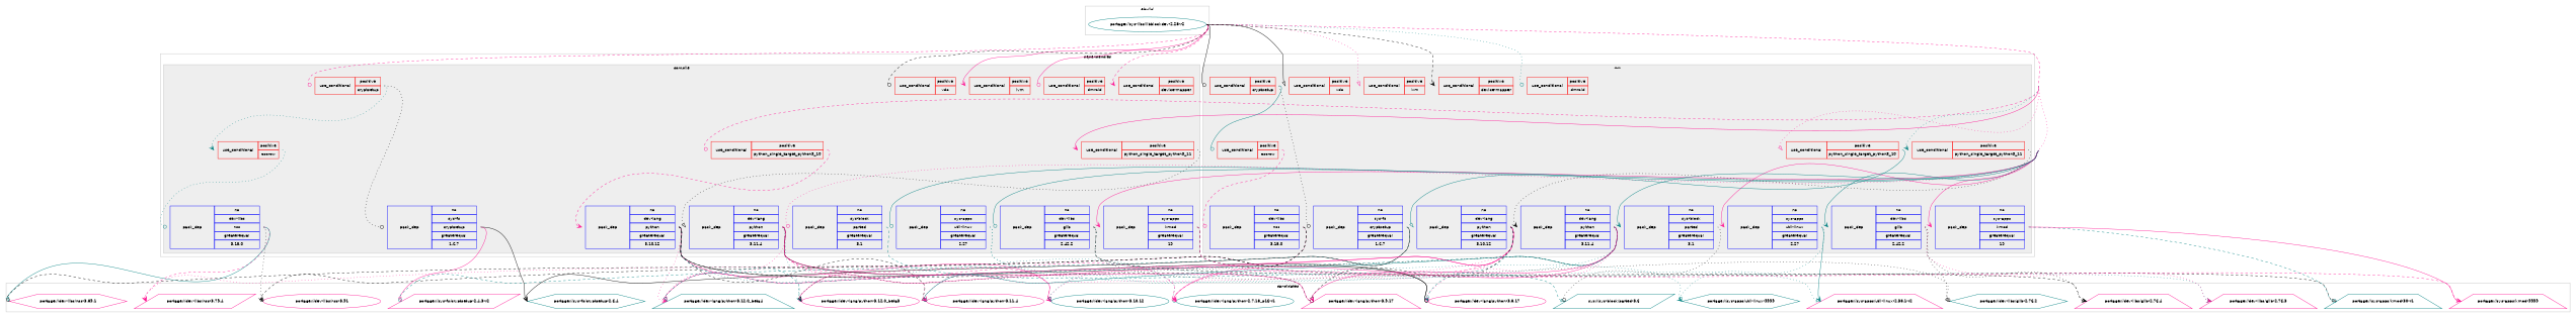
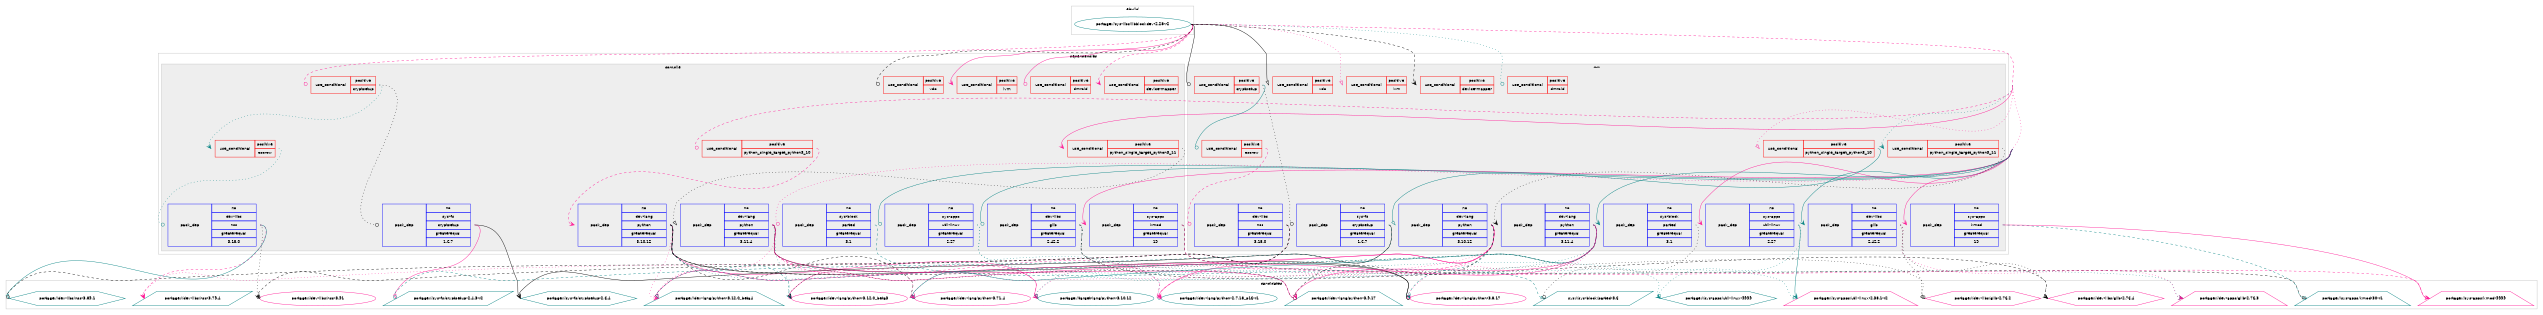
  digraph {
    compound=true
    concentrate=true
    fontname=Helvetica
    fontsize=10
    newrank=true
    rankdir=TB
    ranksep=1.5
    node [color=blue fontname=Helvetica fontsize=10 shape=none]
    edge [arrowhead=vee color=deeppink headport=w style=dotted tailport=e weight=100]
    n1 [color=teal label="portage://sys-libs/libblockdev-2.28-r2" shape=ellipse width=4]
    n2 [label=<<TABLE BORDER="0" CELLBORDER="1" CELLSPACING="0" CELLPADDING="4" WIDTH="220"><TR><TD ROWSPAN="6" CELLPADDING="30">pack_dep</TD></TR><TR><TD WIDTH="110">no</TD></TR><TR><TD>dev-libs</TD></TR><TR><TD>nss</TD></TR><TR><TD>greaterequal</TD></TR><TR><TD>3.18.0</TD></TR></TABLE>>]
    n3 [color=red label=<<TABLE BORDER="0" CELLBORDER="1" CELLSPACING="0" CELLPADDING="4"><TR><TD ROWSPAN="3" CELLPADDING="10">use_conditional</TD></TR><TR><TD>positive</TD></TR><TR><TD>escrow</TD></TR></TABLE>>]
    n4 [label=<<TABLE BORDER="0" CELLBORDER="1" CELLSPACING="0" CELLPADDING="4" WIDTH="220"><TR><TD ROWSPAN="6" CELLPADDING="30">pack_dep</TD></TR><TR><TD WIDTH="110">no</TD></TR><TR><TD>sys-fs</TD></TR><TR><TD>cryptsetup</TD></TR><TR><TD>greaterequal</TD></TR><TR><TD>1.6.7</TD></TR></TABLE>>]
    n5 [color=red label=<<TABLE BORDER="0" CELLBORDER="1" CELLSPACING="0" CELLPADDING="4"><TR><TD ROWSPAN="3" CELLPADDING="10">use_conditional</TD></TR><TR><TD>positive</TD></TR><TR><TD>cryptsetup</TD></TR></TABLE>>]
    n6 [color=red label=<<TABLE BORDER="0" CELLBORDER="1" CELLSPACING="0" CELLPADDING="4"><TR><TD ROWSPAN="3" CELLPADDING="10">use_conditional</TD></TR><TR><TD>positive</TD></TR><TR><TD>device-mapper</TD></TR></TABLE>>]
    n7 [color=red label=<<TABLE BORDER="0" CELLBORDER="1" CELLSPACING="0" CELLPADDING="4"><TR><TD ROWSPAN="3" CELLPADDING="10">use_conditional</TD></TR><TR><TD>positive</TD></TR><TR><TD>dmraid</TD></TR></TABLE>>]
    n8 [color=red label=<<TABLE BORDER="0" CELLBORDER="1" CELLSPACING="0" CELLPADDING="4"><TR><TD ROWSPAN="3" CELLPADDING="10">use_conditional</TD></TR><TR><TD>positive</TD></TR><TR><TD>lvm</TD></TR></TABLE>>]
    n9 [label=<<TABLE BORDER="0" CELLBORDER="1" CELLSPACING="0" CELLPADDING="4" WIDTH="220"><TR><TD ROWSPAN="6" CELLPADDING="30">pack_dep</TD></TR><TR><TD WIDTH="110">no</TD></TR><TR><TD>dev-lang</TD></TR><TR><TD>python</TD></TR><TR><TD>greaterequal</TD></TR><TR><TD>3.10.12</TD></TR></TABLE>>]
    n10 [color=red label=<<TABLE BORDER="0" CELLBORDER="1" CELLSPACING="0" CELLPADDING="4"><TR><TD ROWSPAN="3" CELLPADDING="10">use_conditional</TD></TR><TR><TD>positive</TD></TR><TR><TD>python_single_target_python3_10</TD></TR></TABLE>>]
    n11 [label=<<TABLE BORDER="0" CELLBORDER="1" CELLSPACING="0" CELLPADDING="4" WIDTH="220"><TR><TD ROWSPAN="6" CELLPADDING="30">pack_dep</TD></TR><TR><TD WIDTH="110">no</TD></TR><TR><TD>dev-lang</TD></TR><TR><TD>python</TD></TR><TR><TD>greaterequal</TD></TR><TR><TD>3.11.4</TD></TR></TABLE>>]
    n12 [color=red label=<<TABLE BORDER="0" CELLBORDER="1" CELLSPACING="0" CELLPADDING="4"><TR><TD ROWSPAN="3" CELLPADDING="10">use_conditional</TD></TR><TR><TD>positive</TD></TR><TR><TD>python_single_target_python3_11</TD></TR></TABLE>>]
    n13 [color=red label=<<TABLE BORDER="0" CELLBORDER="1" CELLSPACING="0" CELLPADDING="4"><TR><TD ROWSPAN="3" CELLPADDING="10">use_conditional</TD></TR><TR><TD>positive</TD></TR><TR><TD>vdo</TD></TR></TABLE>>]
    n14 [label=<<TABLE BORDER="0" CELLBORDER="1" CELLSPACING="0" CELLPADDING="4" WIDTH="220"><TR><TD ROWSPAN="6" CELLPADDING="30">pack_dep</TD></TR><TR><TD WIDTH="110">no</TD></TR><TR><TD>dev-libs</TD></TR><TR><TD>glib</TD></TR><TR><TD>greaterequal</TD></TR><TR><TD>2.42.2</TD></TR></TABLE>>]
    n15 [label=<<TABLE BORDER="0" CELLBORDER="1" CELLSPACING="0" CELLPADDING="4" WIDTH="220"><TR><TD ROWSPAN="6" CELLPADDING="30">pack_dep</TD></TR><TR><TD WIDTH="110">no</TD></TR><TR><TD>sys-apps</TD></TR><TR><TD>kmod</TD></TR><TR><TD>greaterequal</TD></TR><TR><TD>19</TD></TR></TABLE>>]
    n16 [label=<<TABLE BORDER="0" CELLBORDER="1" CELLSPACING="0" CELLPADDING="4" WIDTH="220"><TR><TD ROWSPAN="6" CELLPADDING="30">pack_dep</TD></TR><TR><TD WIDTH="110">no</TD></TR><TR><TD>sys-apps</TD></TR><TR><TD>util-linux</TD></TR><TR><TD>greaterequal</TD></TR><TR><TD>2.27</TD></TR></TABLE>>]
    n17 [label=<<TABLE BORDER="0" CELLBORDER="1" CELLSPACING="0" CELLPADDING="4" WIDTH="220"><TR><TD ROWSPAN="6" CELLPADDING="30">pack_dep</TD></TR><TR><TD WIDTH="110">no</TD></TR><TR><TD>sys-block</TD></TR><TR><TD>parted</TD></TR><TR><TD>greaterequal</TD></TR><TR><TD>3.1</TD></TR></TABLE>>]
    n18 [label=<<TABLE BORDER="0" CELLBORDER="1" CELLSPACING="0" CELLPADDING="4" WIDTH="220"><TR><TD ROWSPAN="6" CELLPADDING="30">pack_dep</TD></TR><TR><TD WIDTH="110">no</TD></TR><TR><TD>dev-libs</TD></TR><TR><TD>nss</TD></TR><TR><TD>greaterequal</TD></TR><TR><TD>3.18.0</TD></TR></TABLE>>]
    n19 [color=red label=<<TABLE BORDER="0" CELLBORDER="1" CELLSPACING="0" CELLPADDING="4"><TR><TD ROWSPAN="3" CELLPADDING="10">use_conditional</TD></TR><TR><TD>positive</TD></TR><TR><TD>escrow</TD></TR></TABLE>>]
    n20 [label=<<TABLE BORDER="0" CELLBORDER="1" CELLSPACING="0" CELLPADDING="4" WIDTH="220"><TR><TD ROWSPAN="6" CELLPADDING="30">pack_dep</TD></TR><TR><TD WIDTH="110">no</TD></TR><TR><TD>sys-fs</TD></TR><TR><TD>cryptsetup</TD></TR><TR><TD>greaterequal</TD></TR><TR><TD>1.6.7</TD></TR></TABLE>>]
    n21 [color=red label=<<TABLE BORDER="0" CELLBORDER="1" CELLSPACING="0" CELLPADDING="4"><TR><TD ROWSPAN="3" CELLPADDING="10">use_conditional</TD></TR><TR><TD>positive</TD></TR><TR><TD>cryptsetup</TD></TR></TABLE>>]
    n22 [color=red label=<<TABLE BORDER="0" CELLBORDER="1" CELLSPACING="0" CELLPADDING="4"><TR><TD ROWSPAN="3" CELLPADDING="10">use_conditional</TD></TR><TR><TD>positive</TD></TR><TR><TD>dmraid</TD></TR></TABLE>>]
    n23 [color=red label=<<TABLE BORDER="0" CELLBORDER="1" CELLSPACING="0" CELLPADDING="4"><TR><TD ROWSPAN="3" CELLPADDING="10">use_conditional</TD></TR><TR><TD>positive</TD></TR><TR><TD>device-mapper</TD></TR></TABLE>>]
    n24 [color=red label=<<TABLE BORDER="0" CELLBORDER="1" CELLSPACING="0" CELLPADDING="4"><TR><TD ROWSPAN="3" CELLPADDING="10">use_conditional</TD></TR><TR><TD>positive</TD></TR><TR><TD>lvm</TD></TR></TABLE>>]
    n25 [label=<<TABLE BORDER="0" CELLBORDER="1" CELLSPACING="0" CELLPADDING="4" WIDTH="220"><TR><TD ROWSPAN="6" CELLPADDING="30">pack_dep</TD></TR><TR><TD WIDTH="110">no</TD></TR><TR><TD>dev-lang</TD></TR><TR><TD>python</TD></TR><TR><TD>greaterequal</TD></TR><TR><TD>3.10.12</TD></TR></TABLE>>]
    n26 [color=red label=<<TABLE BORDER="0" CELLBORDER="1" CELLSPACING="0" CELLPADDING="4"><TR><TD ROWSPAN="3" CELLPADDING="10">use_conditional</TD></TR><TR><TD>positive</TD></TR><TR><TD>python_single_target_python3_10</TD></TR></TABLE>>]
    n27 [label=<<TABLE BORDER="0" CELLBORDER="1" CELLSPACING="0" CELLPADDING="4" WIDTH="220"><TR><TD ROWSPAN="6" CELLPADDING="30">pack_dep</TD></TR><TR><TD WIDTH="110">no</TD></TR><TR><TD>dev-lang</TD></TR><TR><TD>python</TD></TR><TR><TD>greaterequal</TD></TR><TR><TD>3.11.4</TD></TR></TABLE>>]
    n28 [color=red label=<<TABLE BORDER="0" CELLBORDER="1" CELLSPACING="0" CELLPADDING="4"><TR><TD ROWSPAN="3" CELLPADDING="10">use_conditional</TD></TR><TR><TD>positive</TD></TR><TR><TD>python_single_target_python3_11</TD></TR></TABLE>>]
    n29 [color=red label=<<TABLE BORDER="0" CELLBORDER="1" CELLSPACING="0" CELLPADDING="4"><TR><TD ROWSPAN="3" CELLPADDING="10">use_conditional</TD></TR><TR><TD>positive</TD></TR><TR><TD>vdo</TD></TR></TABLE>>]
    n30 [label=<<TABLE BORDER="0" CELLBORDER="1" CELLSPACING="0" CELLPADDING="4" WIDTH="220"><TR><TD ROWSPAN="6" CELLPADDING="30">pack_dep</TD></TR><TR><TD WIDTH="110">no</TD></TR><TR><TD>dev-libs</TD></TR><TR><TD>glib</TD></TR><TR><TD>greaterequal</TD></TR><TR><TD>2.42.2</TD></TR></TABLE>>]
    n31 [label=<<TABLE BORDER="0" CELLBORDER="1" CELLSPACING="0" CELLPADDING="4" WIDTH="220"><TR><TD ROWSPAN="6" CELLPADDING="30">pack_dep</TD></TR><TR><TD WIDTH="110">no</TD></TR><TR><TD>sys-apps</TD></TR><TR><TD>kmod</TD></TR><TR><TD>greaterequal</TD></TR><TR><TD>19</TD></TR></TABLE>>]
    n32 [label=<<TABLE BORDER="0" CELLBORDER="1" CELLSPACING="0" CELLPADDING="4" WIDTH="220"><TR><TD ROWSPAN="6" CELLPADDING="30">pack_dep</TD></TR><TR><TD WIDTH="110">no</TD></TR><TR><TD>sys-apps</TD></TR><TR><TD>util-linux</TD></TR><TR><TD>greaterequal</TD></TR><TR><TD>2.27</TD></TR></TABLE>>]
    n33 [label=<<TABLE BORDER="0" CELLBORDER="1" CELLSPACING="0" CELLPADDING="4" WIDTH="220"><TR><TD ROWSPAN="6" CELLPADDING="30">pack_dep</TD></TR><TR><TD WIDTH="110">no</TD></TR><TR><TD>sys-block</TD></TR><TR><TD>parted</TD></TR><TR><TD>greaterequal</TD></TR><TR><TD>3.1</TD></TR></TABLE>>]
-   n34 [color=deeppink label="portage://dev-libs/nss-3.79.4" shape=parallelogram width=4]
-   n35 [color=deeppink label="portage://dev-libs/nss-3.89.1" shape=hexagon width=4]
+   n34 [color=teal label="portage://dev-libs/nss-3.79.4" shape=parallelogram width=4]
+   n35 [color=teal label="portage://dev-libs/nss-3.89.1" shape=hexagon width=4]
    n36 [color=deeppink label="portage://dev-libs/nss-3.91" shape=ellipse width=4]
-   n37 [color=deeppink label="portage://sys-fs/cryptsetup-2.4.3-r2" shape=parallelogram width=4]
+   n37 [color=teal label="portage://sys-fs/cryptsetup-2.4.3-r2" shape=parallelogram width=4]
    n38 [color=teal label="portage://sys-fs/cryptsetup-2.6.4" shape=hexagon width=4]
    n39 [color=teal label="portage://dev-lang/python-2.7.18_p16-r1" shape=ellipse width=4]
-   n40 [color=teal label="portage://dev-lang/python-3.10.12" shape=ellipse width=4]
-   n41 [color=deeppink label="portage://dev-lang/python-3.11.4" shape=ellipse width=4]
+   n40 [color=teal label="portage://target-lang/python-3.10.12" shape=ellipse width=4]
+   n41 [color=deeppink label="portage://dev-lang/python-3.71.4" shape=ellipse width=4]
    n42 [color=deeppink label="portage://dev-lang/python-3.12.0_beta3" shape=ellipse width=4]
    n43 [color=teal label="portage://dev-lang/python-3.12.0_beta4" shape=trapezium width=4]
    n44 [color=deeppink label="portage://dev-lang/python-3.8.17" shape=ellipse width=4]
-   n45 [color=deeppink label="portage://dev-lang/python-3.9.17" shape=trapezium width=4]
-   n46 [color=teal label="portage://dev-libs/glib-2.76.2" shape=hexagon width=4]
-   n47 [color=deeppink label="portage://dev-libs/glib-2.76.3" shape=trapezium width=4]
-   n48 [color=deeppink label="portage://dev-libs/glib-2.76.4" shape=trapezium width=4]
+   n45 [color=teal label="portage://dev-lang/python-3.9.17" shape=trapezium width=4]
+   n46 [color=deeppink label="portage://dev-libs/glib-2.76.2" shape=hexagon width=4]
+   n47 [color=deeppink label="portage://dev-apps/glib-2.76.3" shape=trapezium width=4]
+   n48 [color=deeppink label="portage://dev-libs/glib-2.76.4" shape=hexagon width=4]
    n49 [color=teal label="portage://sys-apps/kmod-30-r1" shape=trapezium width=4]
    n50 [color=deeppink label="portage://sys-apps/kmod-9999" shape=trapezium width=4]
    n51 [color=deeppink label="portage://sys-apps/util-linux-2.38.1-r2" shape=trapezium width=4]
    n52 [color=teal label="portage://sys-apps/util-linux-9999" shape=hexagon width=4]
    n53 [color=teal label="sys://sys-block/parted-3.6" shape=parallelogram width=4]
    subgraph cluster_1 {
      color=gray
      label=<<i>ebuild</i>>
      rank=same
      n1
    }
    subgraph cluster_2 {
      color=gray
      label=<<i>dependencies</i>>
      subgraph cluster_3 {
        color=gray
        fillcolor="#eeeeee"
        label=<<i>compile</i>>
        style=filled
        subgraph sub_4 {
          color=gray
          fillcolor="#eeeeee"
          label=<<i>compile</i>>
          style=filled
          n5
          subgraph sub_5 {
            color=gray
            fillcolor="#eeeeee"
            label=<<i>compile</i>>
            style=filled
            n3
            subgraph sub_6 {
              color=gray
              fillcolor="#eeeeee"
              label=<<i>compile</i>>
              style=filled
              n2
            }
          }
          subgraph sub_7 {
            color=gray
            fillcolor="#eeeeee"
            label=<<i>compile</i>>
            style=filled
            n4
          }
        }
        subgraph sub_8 {
          color=gray
          fillcolor="#eeeeee"
          label=<<i>compile</i>>
          style=filled
          n6
        }
        subgraph sub_9 {
          color=gray
          fillcolor="#eeeeee"
          label=<<i>compile</i>>
          style=filled
          n7
        }
        subgraph sub_10 {
          color=gray
          fillcolor="#eeeeee"
          label=<<i>compile</i>>
          style=filled
          n8
        }
        subgraph sub_11 {
          color=gray
          fillcolor="#eeeeee"
          label=<<i>compile</i>>
          style=filled
          n10
          subgraph sub_12 {
            color=gray
            fillcolor="#eeeeee"
            label=<<i>compile</i>>
            style=filled
            n9
          }
        }
        subgraph sub_13 {
          color=gray
          fillcolor="#eeeeee"
          label=<<i>compile</i>>
          style=filled
          n12
          subgraph sub_14 {
            color=gray
            fillcolor="#eeeeee"
            label=<<i>compile</i>>
            style=filled
            n11
          }
        }
        subgraph sub_15 {
          color=gray
          fillcolor="#eeeeee"
          label=<<i>compile</i>>
          style=filled
          n13
        }
        subgraph sub_16 {
          color=gray
          fillcolor="#eeeeee"
          label=<<i>compile</i>>
          style=filled
          n14
        }
        subgraph sub_17 {
          color=gray
          fillcolor="#eeeeee"
          label=<<i>compile</i>>
          style=filled
          n15
        }
        subgraph sub_18 {
          color=gray
          fillcolor="#eeeeee"
          label=<<i>compile</i>>
          style=filled
          n16
        }
        subgraph sub_19 {
          color=gray
          fillcolor="#eeeeee"
          label=<<i>compile</i>>
          style=filled
          n17
        }
      }
      subgraph cluster_20 {
        color=gray
        fillcolor="#eeeeee"
        label=<<i>compile and run</i>>
        style=filled
      }
      subgraph cluster_21 {
        color=gray
        fillcolor="#eeeeee"
        label=<<i>run</i>>
        style=filled
        subgraph sub_22 {
          color=gray
          fillcolor="#eeeeee"
          label=<<i>run</i>>
          style=filled
          n21
          subgraph sub_23 {
            color=gray
            fillcolor="#eeeeee"
            label=<<i>run</i>>
            style=filled
            n19
            subgraph sub_24 {
              color=gray
              fillcolor="#eeeeee"
              label=<<i>run</i>>
              style=filled
              n18
            }
          }
          subgraph sub_25 {
            color=gray
            fillcolor="#eeeeee"
            label=<<i>run</i>>
            style=filled
            n20
          }
        }
        subgraph sub_26 {
          color=gray
          fillcolor="#eeeeee"
          label=<<i>run</i>>
          style=filled
          n22
        }
        subgraph sub_27 {
          color=gray
          fillcolor="#eeeeee"
          label=<<i>run</i>>
          style=filled
          n23
        }
        subgraph sub_28 {
          color=gray
          fillcolor="#eeeeee"
          label=<<i>run</i>>
          style=filled
          n24
        }
        subgraph sub_29 {
          color=gray
          fillcolor="#eeeeee"
          label=<<i>run</i>>
          style=filled
          n26
          subgraph sub_30 {
            color=gray
            fillcolor="#eeeeee"
            label=<<i>run</i>>
            style=filled
            n25
          }
        }
        subgraph sub_31 {
          color=gray
          fillcolor="#eeeeee"
          label=<<i>run</i>>
          style=filled
          n28
          subgraph sub_32 {
            color=gray
            fillcolor="#eeeeee"
            label=<<i>run</i>>
            style=filled
            n27
          }
        }
        subgraph sub_33 {
          color=gray
          fillcolor="#eeeeee"
          label=<<i>run</i>>
          style=filled
          n29
        }
        subgraph sub_34 {
          color=gray
          fillcolor="#eeeeee"
          label=<<i>run</i>>
          style=filled
          n30
        }
        subgraph sub_35 {
          color=gray
          fillcolor="#eeeeee"
          label=<<i>run</i>>
          style=filled
          n31
        }
        subgraph sub_36 {
          color=gray
          fillcolor="#eeeeee"
          label=<<i>run</i>>
          style=filled
          n32
        }
        subgraph sub_37 {
          color=gray
          fillcolor="#eeeeee"
          label=<<i>run</i>>
          style=filled
          n33
        }
      }
    }
    subgraph cluster_38 {
      color=gray
      label=<<i>candidates</i>>
      rank=same
      subgraph sub_39 {
        color=black
        label=<<i>candidates</i>>
        nodesep=1
        rank=same
        n34
        n35
        n36
      }
      subgraph sub_40 {
        color=black
        label=<<i>candidates</i>>
        nodesep=1
        rank=same
        n37
        n38
      }
      subgraph sub_41 {
        color=black
        label=<<i>candidates</i>>
        nodesep=1
        rank=same
        n39
        n40
        n41
        n42
        n43
        n44
        n45
      }
      subgraph sub_42 {
        color=black
        label=<<i>candidates</i>>
        nodesep=1
        rank=same
        n39
        n40
        n41
        n42
        n43
        n44
        n45
      }
      subgraph sub_43 {
        color=black
        label=<<i>candidates</i>>
        nodesep=1
        rank=same
        n46
        n47
        n48
      }
      subgraph sub_44 {
        color=black
        label=<<i>candidates</i>>
        nodesep=1
        rank=same
        n49
        n50
      }
      subgraph sub_45 {
        color=black
        label=<<i>candidates</i>>
        nodesep=1
        rank=same
        n51
        n52
      }
      subgraph sub_46 {
        color=black
        label=<<i>candidates</i>>
        nodesep=1
        rank=same
        n53
      }
      subgraph sub_47 {
        color=black
        label=<<i>candidates</i>>
        nodesep=1
        rank=same
        n34
        n35
        n36
      }
      subgraph sub_48 {
        color=black
        label=<<i>candidates</i>>
        nodesep=1
        rank=same
        n37
        n38
      }
      subgraph sub_49 {
        color=black
        label=<<i>candidates</i>>
        nodesep=1
        rank=same
        n39
        n40
        n41
        n42
        n43
        n44
        n45
      }
      subgraph sub_50 {
        color=black
        label=<<i>candidates</i>>
        nodesep=1
        rank=same
        n39
        n40
        n41
        n42
        n43
        n44
        n45
      }
      subgraph sub_51 {
        color=black
        label=<<i>candidates</i>>
        nodesep=1
        rank=same
        n46
        n47
        n48
      }
      subgraph sub_52 {
        color=black
        label=<<i>candidates</i>>
        nodesep=1
        rank=same
        n49
        n50
      }
      subgraph sub_53 {
        color=black
        label=<<i>candidates</i>>
        nodesep=1
        rank=same
        n51
        n52
      }
      subgraph sub_54 {
        color=black
        label=<<i>candidates</i>>
        nodesep=1
        rank=same
        n53
      }
    }
    n1 -> n5 [arrowhead=odot style=dashed weight=20]
    n1 -> n6 [style=dashed weight=20]
    n1 -> n7 [arrowhead=odot style=solid weight=20]
    n1 -> n8 [style=solid weight=20]
    n1 -> n10 [arrowhead=odot style=dashed weight=20]
    n1 -> n12 [style=solid weight=20]
    n1 -> n13 [arrowhead=odot color=black style=dashed weight=20]
    n1 -> n14 [arrowhead=odot color=teal style=solid weight=20]
    n1 -> n15 [style=solid weight=20]
    n1 -> n16 [arrowhead=odot color=teal style=solid weight=20]
    n1 -> n17 [arrowhead=odot weight=20]
    n1 -> n21 [arrowhead=odot color=black style=solid weight=20]
    n1 -> n22 [arrowhead=odot color=teal weight=20]
    n1 -> n23 [color=black style=dashed weight=20]
    n1 -> n24 [arrowhead=onormal weight=20]
    n1 -> n26 [arrowhead=onormal weight=20]
    n1 -> n28 [color=teal weight=20]
    n1 -> n29 [arrowhead=onormal color=black style=solid weight=20]
    n1 -> n30 [color=teal style=solid weight=20]
    n1 -> n31 [style=solid weight=20]
    n1 -> n32 [style=solid weight=20]
    n1 -> n33 [color=teal style=solid weight=20]
    n2 -> n34 [style=dashed]
    n2 -> n35 [arrowhead=onormal color=teal style=solid]
    n2 -> n36 [color=black]
    n3 -> n2 [arrowhead=odot color=teal weight=20]
    n4 -> n37 [arrowhead=onormal style=solid]
    n4 -> n38 [arrowhead=onormal color=black style=solid]
    n5 -> n3 [color=teal weight=20]
    n5 -> n4 [arrowhead=odot color=black weight=20]
    n9 -> n39 [arrowhead=odot color=teal]
    n9 -> n40 [arrowhead=onormal style=solid]
    n9 -> n41 [arrowhead=onormal color=black style=dashed]
    n9 -> n42 [color=teal style=dashed]
    n9 -> n43
    n9 -> n44 [arrowhead=odot color=black style=solid]
    n9 -> n45 [arrowhead=odot color=black style=dashed]
    n10 -> n9 [style=dashed weight=20]
    n11 -> n39 [arrowhead=onormal style=dashed]
    n11 -> n40 [style=dashed]
    n11 -> n41
    n11 -> n42 [color=teal]
    n11 -> n43 [arrowhead=onormal]
    n11 -> n44 [arrowhead=odot color=black style=solid]
    n11 -> n45 [arrowhead=odot style=solid]
    n12 -> n11 [arrowhead=onormal color=black weight=20]
    n14 -> n46 [arrowhead=onormal color=black]
    n14 -> n47 [color=teal]
    n14 -> n48 [arrowhead=onormal color=black style=dashed]
    n15 -> n49 [arrowhead=onormal color=black style=dashed]
    n15 -> n50 [style=dashed]
    n16 -> n51 [arrowhead=onormal color=teal]
    n16 -> n52 [color=teal]
    n17 -> n53 [arrowhead=onormal color=teal style=dashed]
    n18 -> n34
    n18 -> n35 [arrowhead=odot color=black style=dashed]
    n18 -> n36 [arrowhead=odot color=black style=dashed]
    n19 -> n18 [arrowhead=odot style=dashed weight=20]
    n20 -> n37 [arrowhead=odot color=teal style=dashed]
    n20 -> n38 [color=black style=solid]
    n21 -> n19 [arrowhead=odot color=teal style=solid weight=20]
    n21 -> n20 [arrowhead=odot color=black weight=20]
    n25 -> n39 [style=dashed]
    n25 -> n40 [arrowhead=onormal]
    n25 -> n41
    n25 -> n42 [arrowhead=odot style=solid]
    n25 -> n43 [arrowhead=onormal style=solid]
    n25 -> n44 [color=teal style=dashed]
    n25 -> n45 [arrowhead=onormal color=black style=dashed]
    n26 -> n25 [arrowhead=onormal color=teal style=solid weight=20]
    n27 -> n39 [arrowhead=odot style=solid]
    n27 -> n40 [arrowhead=onormal color=teal]
    n27 -> n41 [arrowhead=odot color=teal style=solid]
    n27 -> n42 [arrowhead=onormal color=black]
    n27 -> n43 [arrowhead=onormal color=teal style=dashed]
    n27 -> n44 [arrowhead=odot]
    n27 -> n45 [style=solid]
    n28 -> n27 [color=black weight=20]
    n30 -> n46 [arrowhead=odot color=black]
    n30 -> n47
    n30 -> n48 [color=black]
    n31 -> n49 [arrowhead=odot color=teal style=dashed]
    n31 -> n50 [arrowhead=onormal style=solid]
    n32 -> n51 [color=teal style=solid]
    n32 -> n52 [arrowhead=onormal color=teal]
    n33 -> n53 [arrowhead=odot color=black]
  }
